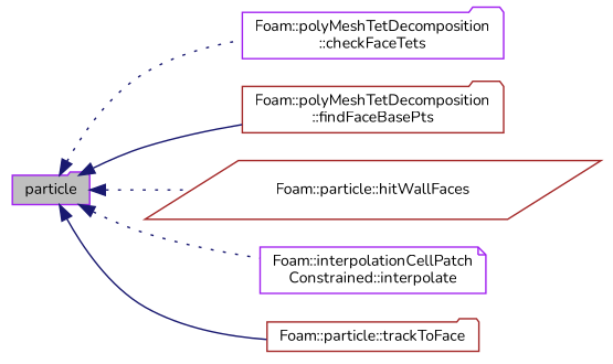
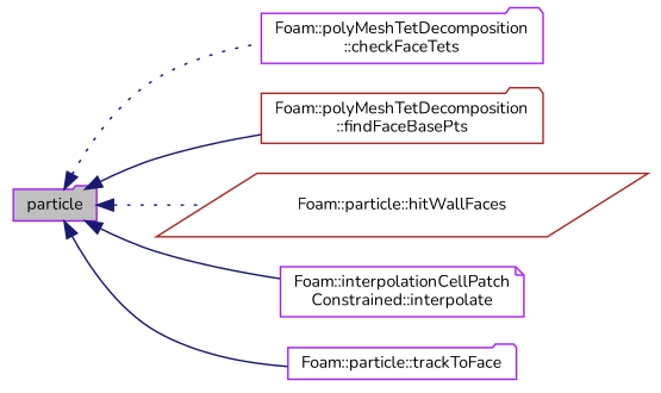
  digraph {
    fontname=Nunito
    rankdir=LR
    node [color=purple fontname=Nunito fontsize=10 shape=folder]
    edge [color=midnightblue dir=back fontname=Nunito fontsize=10 labelfontname=FreeSans labelfontsize=10 style=dotted]
    n1 [fillcolor=grey75 fontcolor=black height=0.2 label=particle style=filled width=0.4]
    n2 [height=0.2 label="Foam::polyMeshTetDecomposition\l::checkFaceTets" width=0.4]
    n3 [color=brown height=0.2 label="Foam::polyMeshTetDecomposition\l::findFaceBasePts" width=0.4]
    n4 [color=brown height=0.2 label="Foam::particle::hitWallFaces" shape=parallelogram width=0.4]
    n5 [height=0.2 label="Foam::interpolationCellPatch\lConstrained::interpolate" shape=note width=0.4]
-   n6 [color=brown height=0.2 label="Foam::particle::trackToFace" width=0.4]
+   n6 [height=0.2 label="Foam::particle::trackToFace" width=0.4]
    n1 -> n2
    n1 -> n3 [style=solid]
    n1 -> n4
-   n1 -> n5
+   n1 -> n5 [style=solid]
    n1 -> n6 [style=solid]
  }
